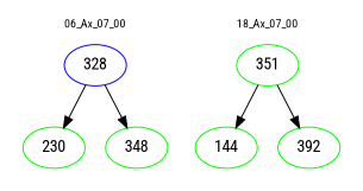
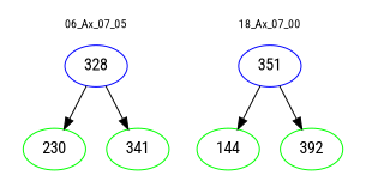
  digraph {
    fontname="Roboto Condensed"
    node [color=green fontname="Roboto Condensed"]
    edge [color=black fontname="Roboto Condensed"]
    n1 [color=blue label=328]
    n2 [label=230]
-   n3 [label=348]
-   n4 [label=351]
+   n3 [label=341]
+   n4 [color=blue label=351]
    n5 [label=144]
    n6 [label=392]
    subgraph cluster_1 {
      color=white
      fontsize=10
-     label="06_Ax_07_00"
+     label="06_Ax_07_05"
      n1
      n2
      n3
    }
    subgraph cluster_2 {
      color=white
      fontsize=10
      label="18_Ax_07_00"
      n4
      n5
      n6
    }
    n1 -> n2
    n1 -> n3
    n4 -> n5
    n4 -> n6
  }
